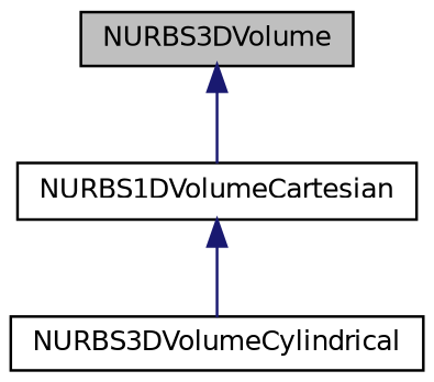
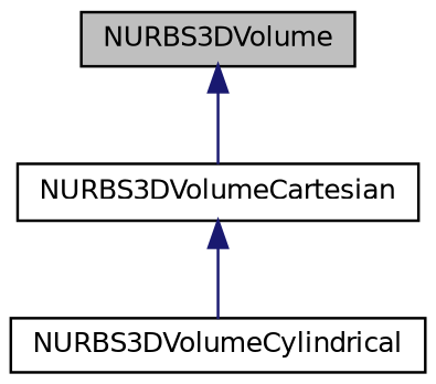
  digraph {
    node [color=black fontname=Helvetica fontsize=10 shape=record]
    edge [color=midnightblue dir=back fontname=Helvetica fontsize=10 labelfontname=Helvetica labelfontsize=10 style=solid]
    n1 [fillcolor=grey75 fontcolor=black height=0.2 label=NURBS3DVolume style=filled width=0.4]
-   n2 [height=0.2 label=NURBS1DVolumeCartesian width=0.4]
+   n2 [height=0.2 label=NURBS3DVolumeCartesian width=0.4]
    n3 [height=0.2 label=NURBS3DVolumeCylindrical width=0.4]
    n1 -> n2
    n2 -> n3
  }
